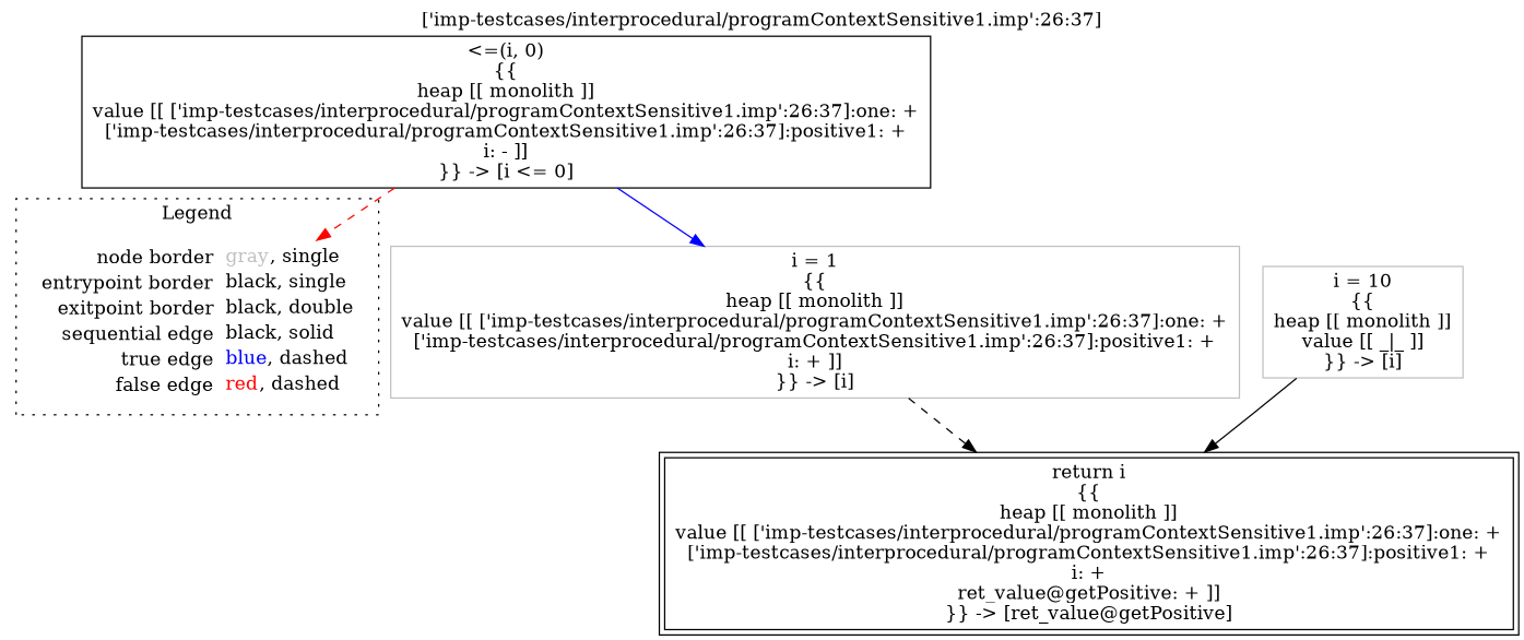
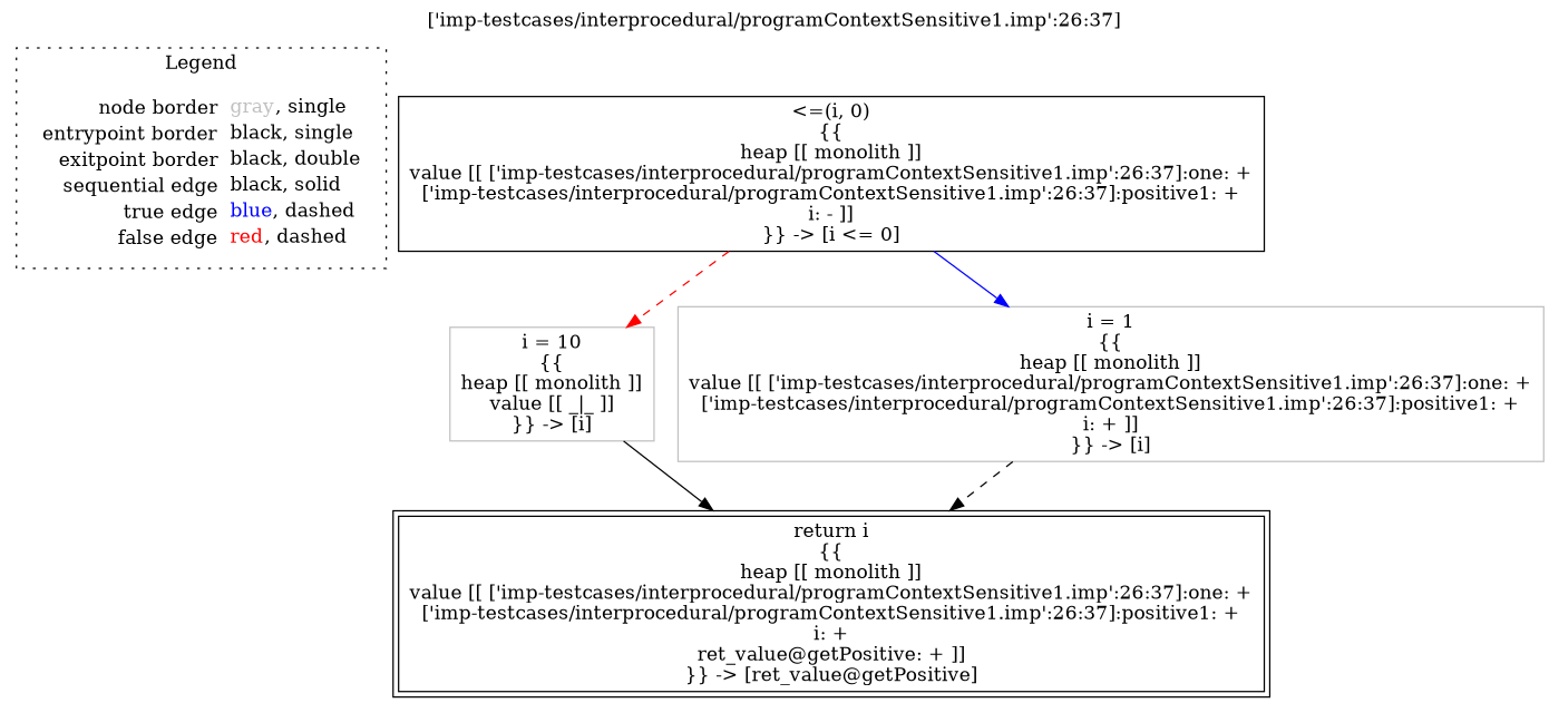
  digraph {
    label="['imp-testcases/interprocedural/programContextSensitive1.imp':26:37]"
    labelloc=t
    node [shape=rect color=black]
    edge [color=black style=dashed]
    n1 [label=<<table border="0" cellpadding="2" cellspacing="0" cellborder="0"><tr><td align="right">node border&nbsp;</td><td align="left"><font color="gray">gray</font>, single</td></tr><tr><td align="right">entrypoint border&nbsp;</td><td align="left"><font color="black">black</font>, single</td></tr><tr><td align="right">exitpoint border&nbsp;</td><td align="left"><font color="black">black</font>, double</td></tr><tr><td align="right">sequential edge&nbsp;</td><td align="left"><font color="black">black</font>, solid</td></tr><tr><td align="right">true edge&nbsp;</td><td align="left"><font color="blue">blue</font>, dashed</td></tr><tr><td align="right">false edge&nbsp;</td><td align="left"><font color="red">red</font>, dashed</td></tr></table>> shape=plaintext color=""]
    n2 [label=<&lt;=(i, 0)<BR/>{{<BR/>heap [[ monolith ]]<BR/>value [[ ['imp-testcases/interprocedural/programContextSensitive1.imp':26:37]:one: +<BR/>['imp-testcases/interprocedural/programContextSensitive1.imp':26:37]:positive1: +<BR/>i: - ]]<BR/>}} -&gt; [i &lt;= 0]>]
    n3 [color=gray label=<i = 10<BR/>{{<BR/>heap [[ monolith ]]<BR/>value [[ _|_ ]]<BR/>}} -&gt; [i]>]
    n4 [color=gray label=<i = 1<BR/>{{<BR/>heap [[ monolith ]]<BR/>value [[ ['imp-testcases/interprocedural/programContextSensitive1.imp':26:37]:one: +<BR/>['imp-testcases/interprocedural/programContextSensitive1.imp':26:37]:positive1: +<BR/>i: + ]]<BR/>}} -&gt; [i]>]
    n5 [label=<return i<BR/>{{<BR/>heap [[ monolith ]]<BR/>value [[ ['imp-testcases/interprocedural/programContextSensitive1.imp':26:37]:one: +<BR/>['imp-testcases/interprocedural/programContextSensitive1.imp':26:37]:positive1: +<BR/>i: +<BR/>ret_value@getPositive: + ]]<BR/>}} -&gt; [ret_value@getPositive]> peripheries=2]
    subgraph cluster_1 {
      label=Legend
      style=dotted
      n1
    }
-   n2 -> n1 [color=red]
+   n2 -> n3 [color=red]
    n2 -> n4 [color=blue style=solid]
    n3 -> n5 [style=""]
    n4 -> n5
  }
